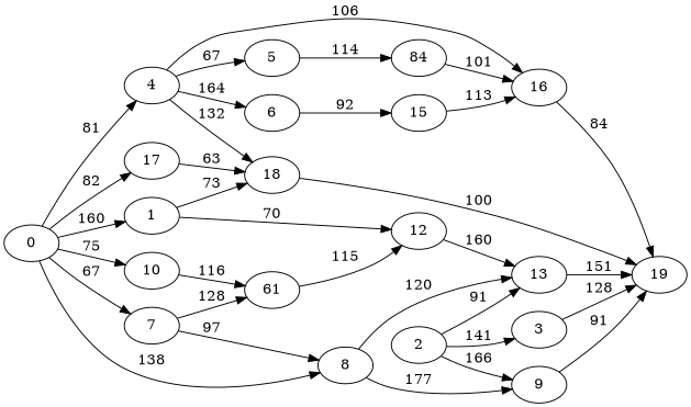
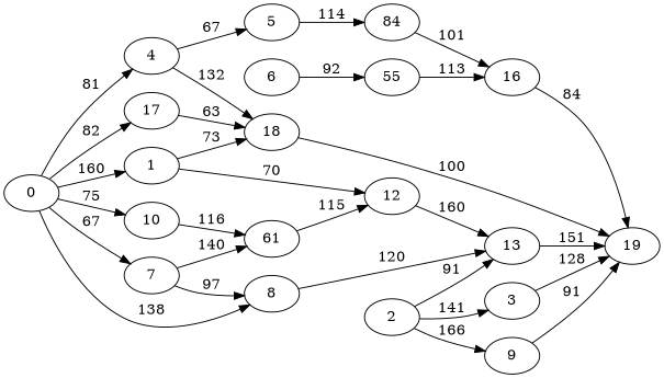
  digraph {
    rankdir=LR
    0
    1
    4
    7
    10
    17
    8
    12
    18
    2
    3
    9
    13
    5
    6
    16
    n17 [label=61]
    19
    n19 [label=84]
-   15
+   15 [label=55]
    0 -> 1 [label=160]
    0 -> 4 [label=81]
    0 -> 7 [label=67]
    0 -> 10 [label=75]
    0 -> 17 [label=82]
    0 -> 8 [label=138]
    1 -> 12 [label=70]
    1 -> 18 [label=73]
    4 -> 18 [label=132]
    4 -> 5 [label=67]
-   4 -> 6 [label=164]
-   4 -> 16 [label=106]
    7 -> 8 [label=97]
-   7 -> n17 [label=128]
+   7 -> n17 [label=140]
    10 -> n17 [label=116]
    17 -> 18 [label=63]
-   8 -> 9 [label=177]
    8 -> 13 [label=120]
    12 -> 13 [label=160]
    18 -> 19 [label=100]
    2 -> 3 [label=141]
    2 -> 9 [label=166]
    2 -> 13 [label=91]
    3 -> 19 [label=128]
    9 -> 19 [label=91]
    13 -> 19 [label=151]
    5 -> n19 [label=114]
    6 -> 15 [label=92]
    16 -> 19 [label=84]
    n17 -> 12 [label=115]
    n19 -> 16 [label=101]
    15 -> 16 [label=113]
  }
